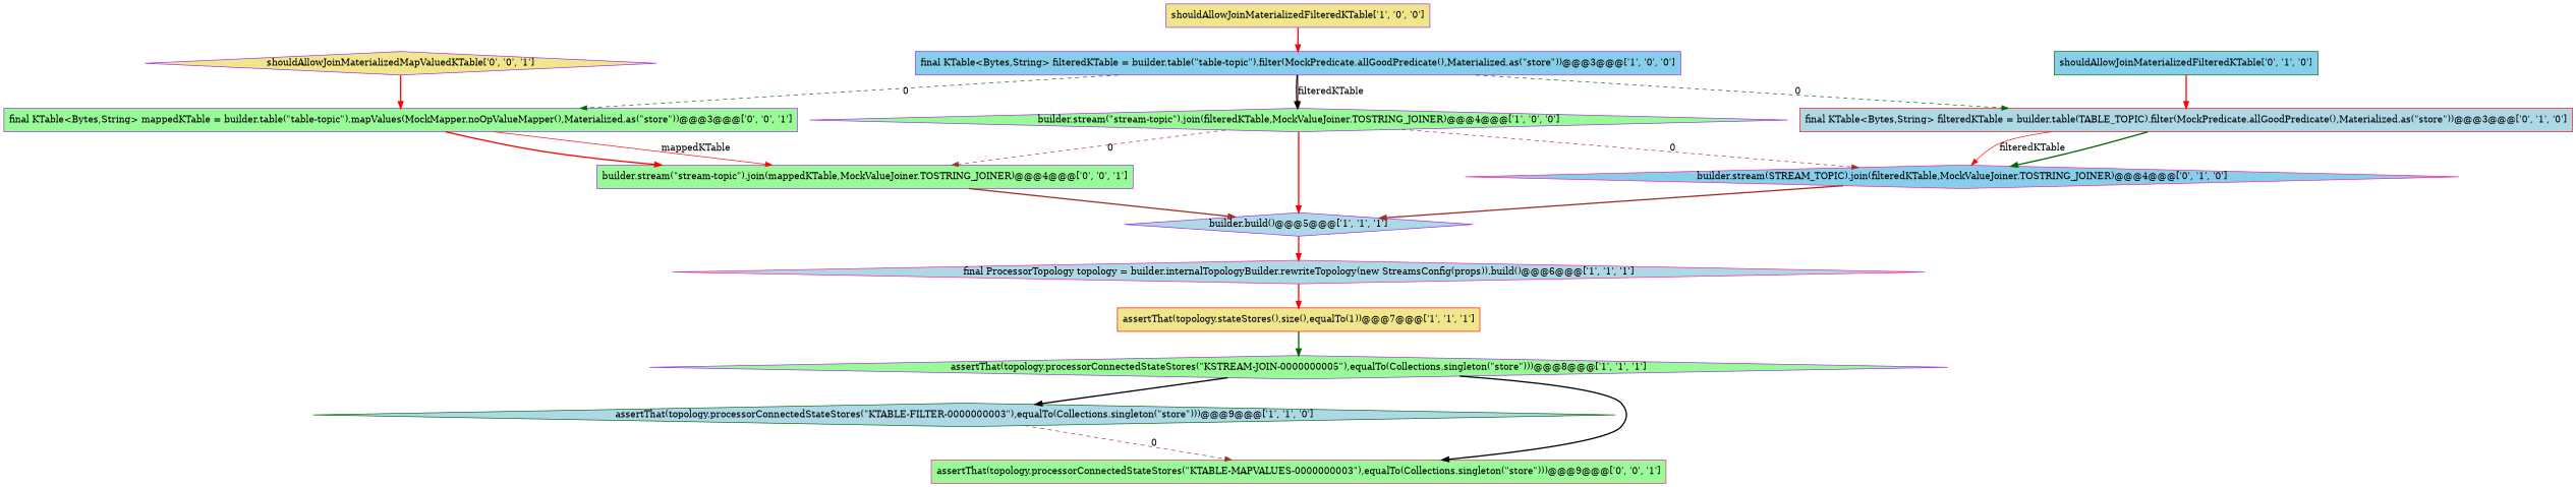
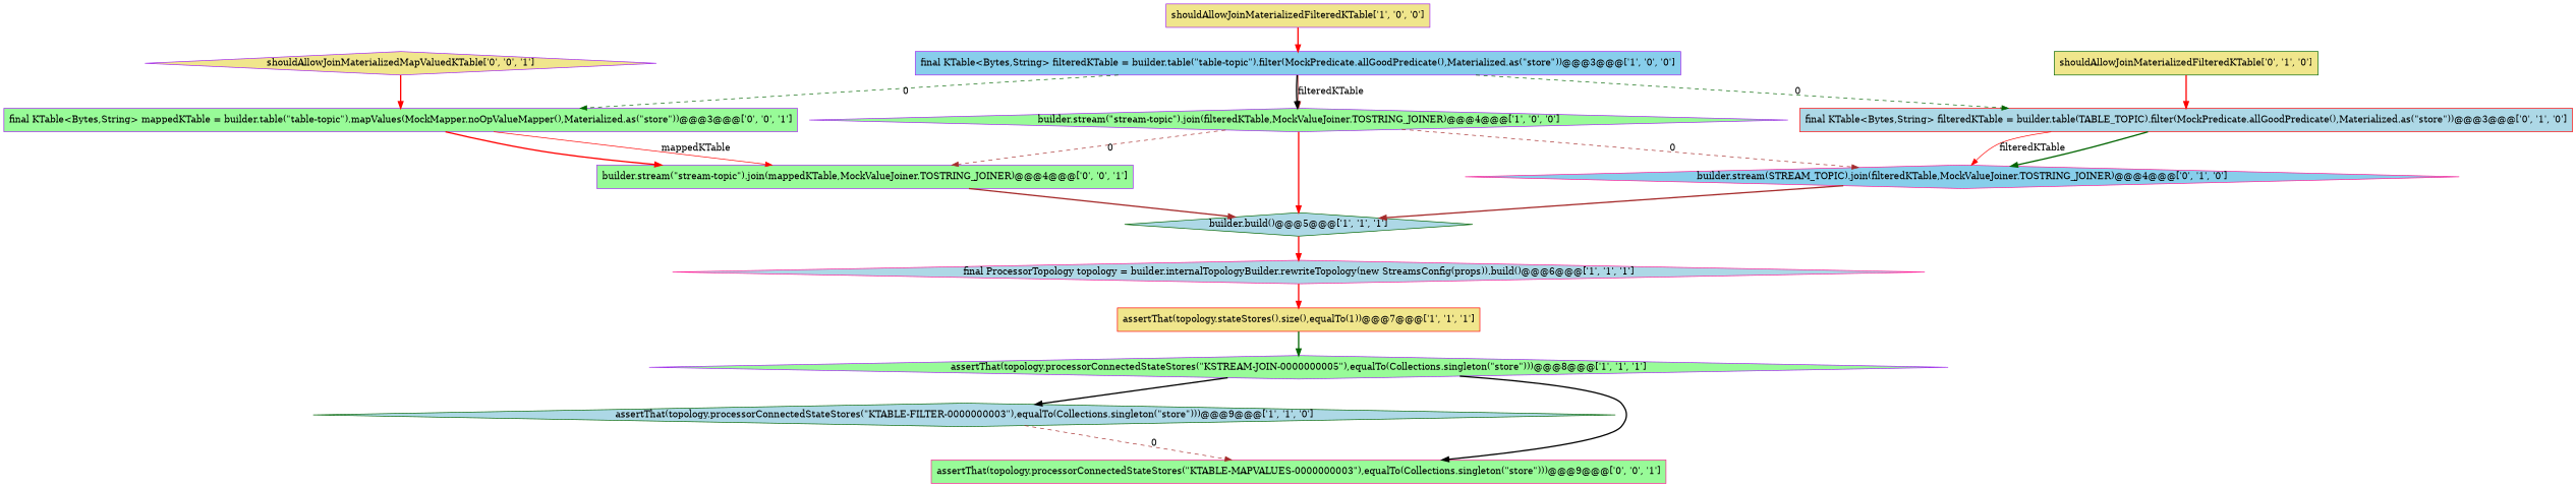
  digraph {
    node [color=purple fillcolor=palegreen shape=box style=filled]
    edge [color=red style=bold]
    n1 [fillcolor=skyblue label="final KTable<Bytes,String> filteredKTable = builder.table(\"table-topic\").filter(MockPredicate.allGoodPredicate(),Materialized.as(\"store\"))@@@3@@@['1', '0', '0']"]
    n2 [color=red fillcolor=lightblue label="final KTable<Bytes,String> filteredKTable = builder.table(TABLE_TOPIC).filter(MockPredicate.allGoodPredicate(),Materialized.as(\"store\"))@@@3@@@['0', '1', '0']"]
    n3 [label="builder.stream(\"stream-topic\").join(filteredKTable,MockValueJoiner.TOSTRING_JOINER)@@@4@@@['1', '0', '0']" shape=diamond]
    n4 [label="final KTable<Bytes,String> mappedKTable = builder.table(\"table-topic\").mapValues(MockMapper.noOpValueMapper(),Materialized.as(\"store\"))@@@3@@@['0', '0', '1']"]
    n5 [color=deeppink fillcolor=skyblue label="builder.stream(STREAM_TOPIC).join(filteredKTable,MockValueJoiner.TOSTRING_JOINER)@@@4@@@['0', '1', '0']" shape=diamond]
    n6 [label="builder.stream(\"stream-topic\").join(mappedKTable,MockValueJoiner.TOSTRING_JOINER)@@@4@@@['0', '0', '1']"]
-   n7 [fillcolor=lightblue label="builder.build()@@@5@@@['1', '1', '1']" shape=diamond]
+   n7 [color=darkgreen fillcolor=lightblue label="builder.build()@@@5@@@['1', '1', '1']" shape=diamond]
    n8 [fillcolor=khaki label="shouldAllowJoinMaterializedFilteredKTable['1', '0', '0']"]
    n9 [label="assertThat(topology.processorConnectedStateStores(\"KSTREAM-JOIN-0000000005\"),equalTo(Collections.singleton(\"store\")))@@@8@@@['1', '1', '1']" shape=diamond]
    n10 [color=darkgreen fillcolor=lightblue label="assertThat(topology.processorConnectedStateStores(\"KTABLE-FILTER-0000000003\"),equalTo(Collections.singleton(\"store\")))@@@9@@@['1', '1', '0']" shape=diamond]
    n11 [color=deeppink label="assertThat(topology.processorConnectedStateStores(\"KTABLE-MAPVALUES-0000000003\"),equalTo(Collections.singleton(\"store\")))@@@9@@@['0', '0', '1']"]
    n12 [color=deeppink fillcolor=lightblue label="final ProcessorTopology topology = builder.internalTopologyBuilder.rewriteTopology(new StreamsConfig(props)).build()@@@6@@@['1', '1', '1']" shape=diamond]
-   n13 [color=darkgreen fillcolor=skyblue label="shouldAllowJoinMaterializedFilteredKTable['0', '1', '0']"]
+   n13 [color=darkgreen fillcolor=khaki label="shouldAllowJoinMaterializedFilteredKTable['0', '1', '0']"]
    n14 [fillcolor=khaki label="shouldAllowJoinMaterializedMapValuedKTable['0', '0', '1']" shape=diamond]
    n15 [color=red fillcolor=khaki label="assertThat(topology.stateStores().size(),equalTo(1))@@@7@@@['1', '1', '1']"]
    n1 -> n2 [color=darkgreen label=0 style=dashed]
    n1 -> n3 [color=brown label=filteredKTable style=solid]
    n1 -> n3 [color=black]
    n1 -> n4 [color=darkgreen label=0 style=dashed]
    n2 -> n5 [color=darkgreen]
    n2 -> n5 [label=filteredKTable style=solid]
    n3 -> n5 [color=brown label=0 style=dashed]
    n3 -> n6 [color=brown label=0 style=dashed]
    n3 -> n7
    n4 -> n6
    n4 -> n6 [label=mappedKTable style=solid]
    n5 -> n7 [color=brown]
    n6 -> n7 [color=brown]
    n7 -> n12
    n8 -> n1
    n9 -> n10 [color=black]
    n9 -> n11 [color=black]
    n10 -> n11 [color=brown label=0 style=dashed]
    n12 -> n15
    n13 -> n2
    n14 -> n4
    n15 -> n9 [color=darkgreen]
  }
